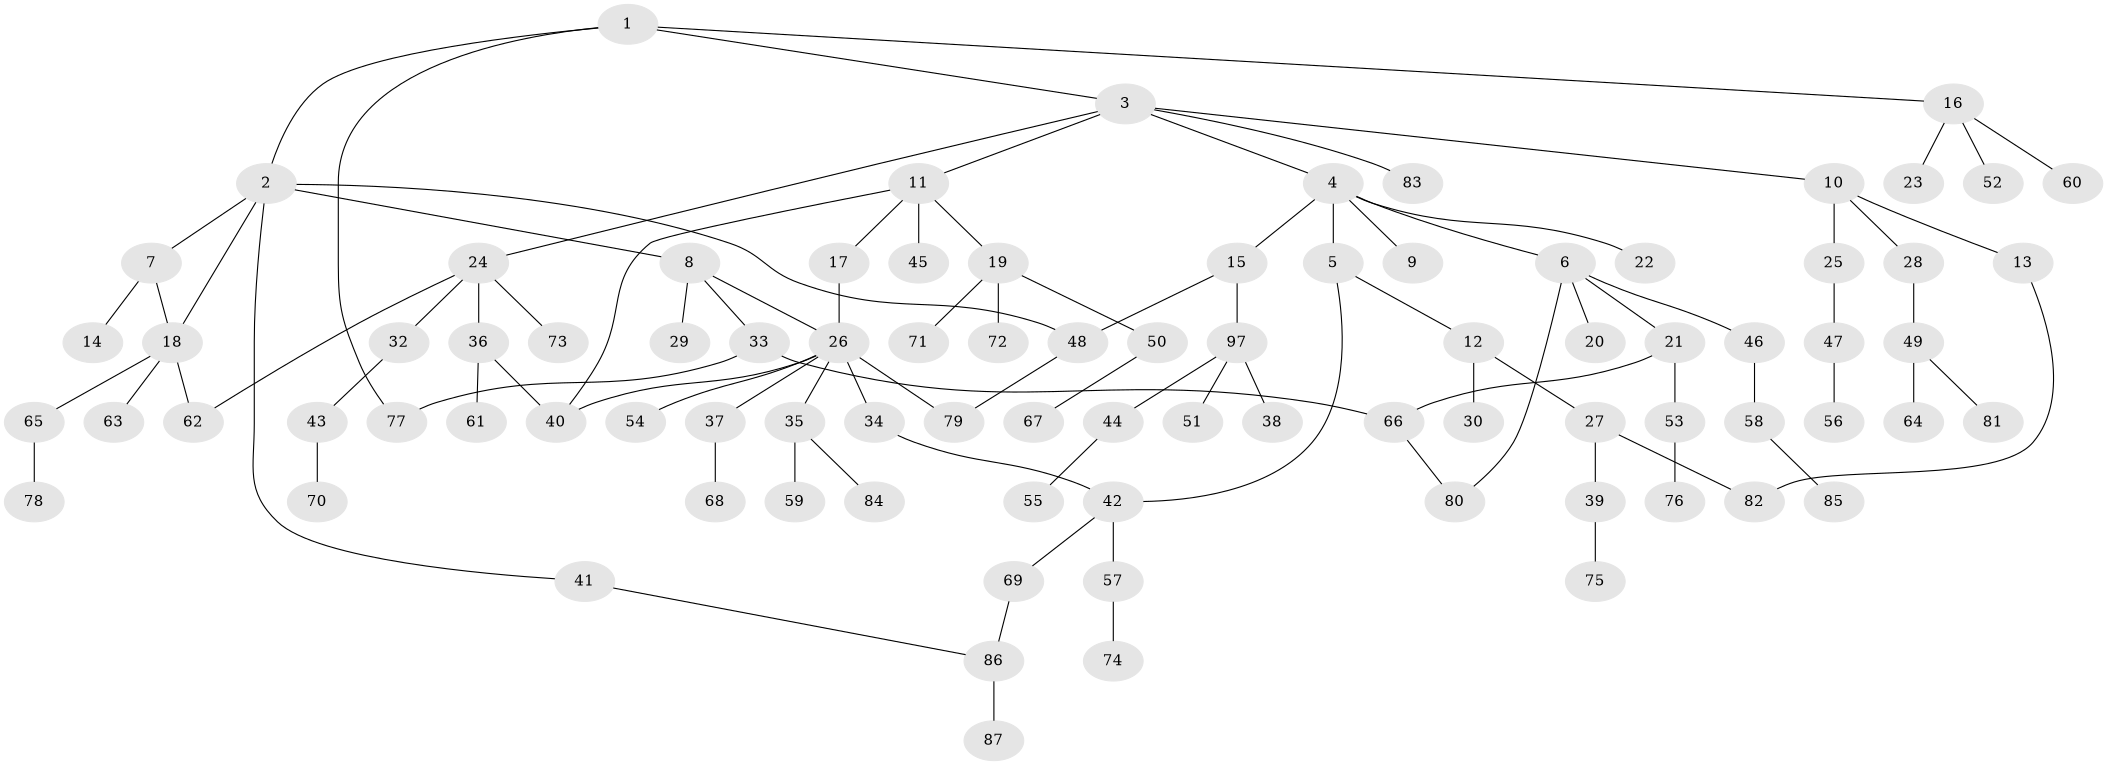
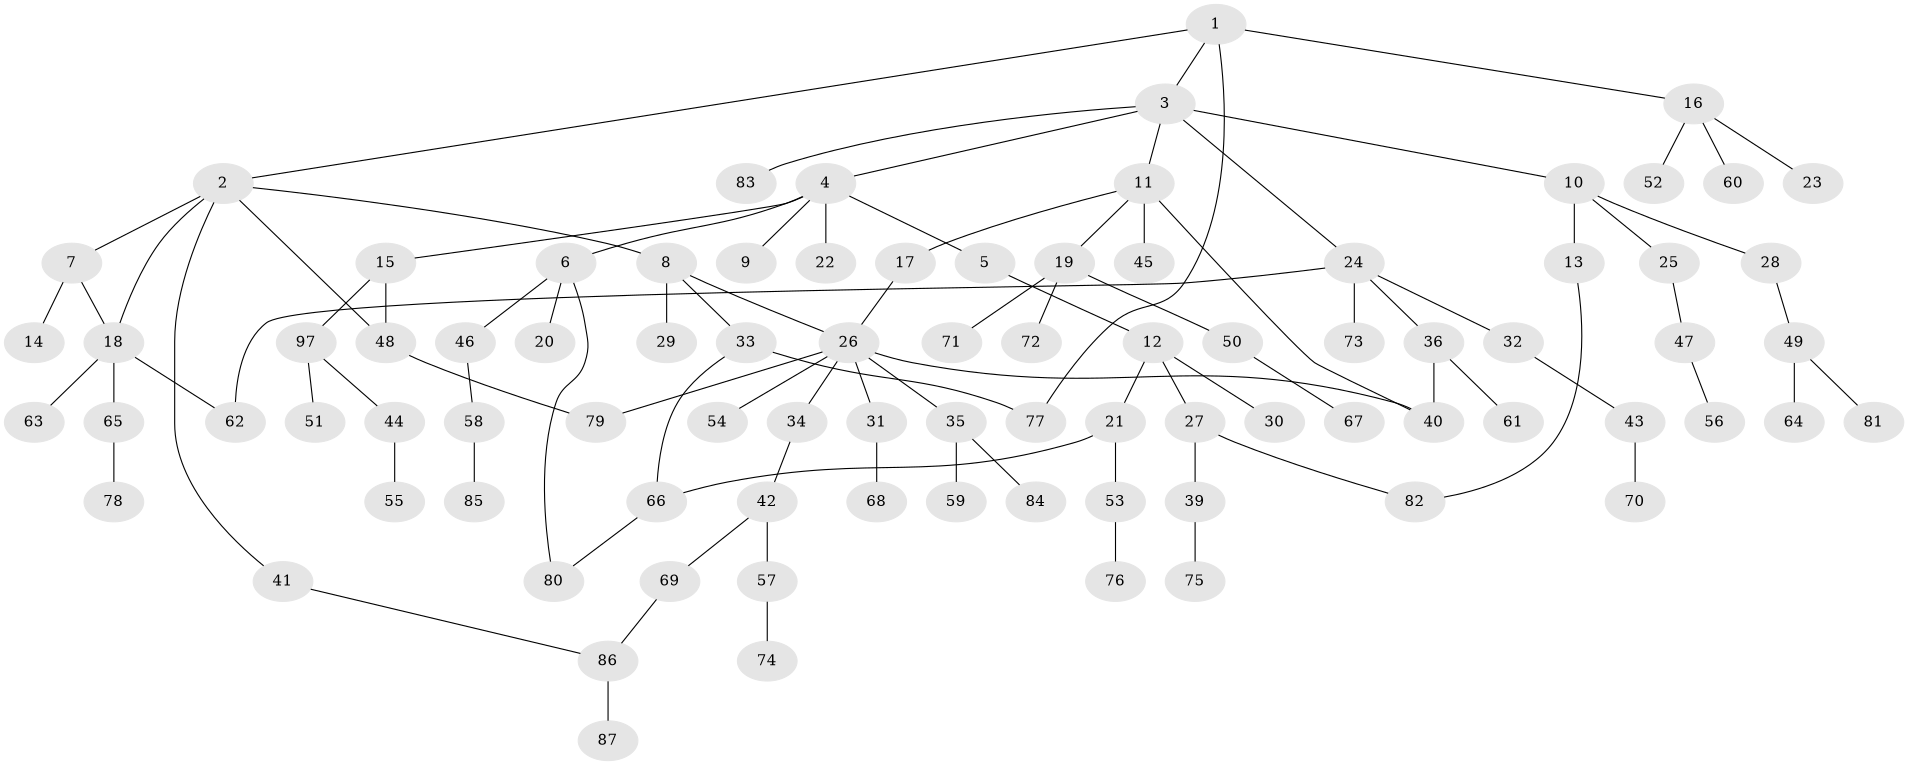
  graph {
    node [color=gray90 style=filled]
    1
    2
    3
    16
    77
    7
    8
    18
    41
    48
    4
    10
    11
    24
    83
    23
    52
    60
    14
    26
    29
    33
    62
    63
    65
    86
    79
    5
    6
    9
    15
    22
    13
    25
    28
    17
    19
    40
    45
    32
    36
    73
    12
    42
    20
    21
    46
    80
    n49 [label=97]
    27
    30
    57
    69
    53
    66
    58
-   31 [label=37]
+   31
    34
    35
    54
    82
    47
    49
    50
    71
    72
    39
-   38
    44
    51
    78
    67
    76
    43
    61
    56
    68
    59
    84
    75
    64
    81
    70
    55
    87
    74
    85
    1 -- 2
    1 -- 3
    1 -- 16
    1 -- 77
    2 -- 7
    2 -- 8
    2 -- 18
    2 -- 41
    2 -- 48
    3 -- 4
    3 -- 10
    3 -- 11
    3 -- 24
    3 -- 83
    16 -- 23
    16 -- 52
    16 -- 60
    7 -- 18
    7 -- 14
    8 -- 26
    8 -- 29
    8 -- 33
    18 -- 62
    18 -- 63
    18 -- 65
    41 -- 86
    48 -- 79
    4 -- 5
    4 -- 6
    4 -- 9
    4 -- 15
    4 -- 22
    10 -- 13
    10 -- 25
    10 -- 28
    11 -- 17
    11 -- 19
    11 -- 40
    11 -- 45
    24 -- 62
    24 -- 32
    24 -- 36
    24 -- 73
    26 -- 79
    26 -- 40
    26 -- 31
    26 -- 34
    26 -- 35
    26 -- 54
    33 -- 77
    33 -- 66
    65 -- 78
    86 -- 87
    5 -- 12
-   5 -- 42
    6 -- 20
-   6 -- 21
+   12 -- 21
    6 -- 46
    6 -- 80
    15 -- 48
    15 -- n49
    13 -- 82
    25 -- 47
    28 -- 49
    17 -- 26
    19 -- 50
    19 -- 71
    19 -- 72
    32 -- 43
    36 -- 40
    36 -- 61
    12 -- 27
    12 -- 30
    42 -- 57
    42 -- 69
    21 -- 53
    21 -- 66
    46 -- 58
-   n49 -- 38
    n49 -- 44
    n49 -- 51
    27 -- 82
    27 -- 39
    57 -- 74
    69 -- 86
    53 -- 76
    66 -- 80
    58 -- 85
    31 -- 68
    34 -- 42
    35 -- 59
    35 -- 84
    47 -- 56
    49 -- 64
    49 -- 81
    50 -- 67
    39 -- 75
    44 -- 55
    43 -- 70
  }
